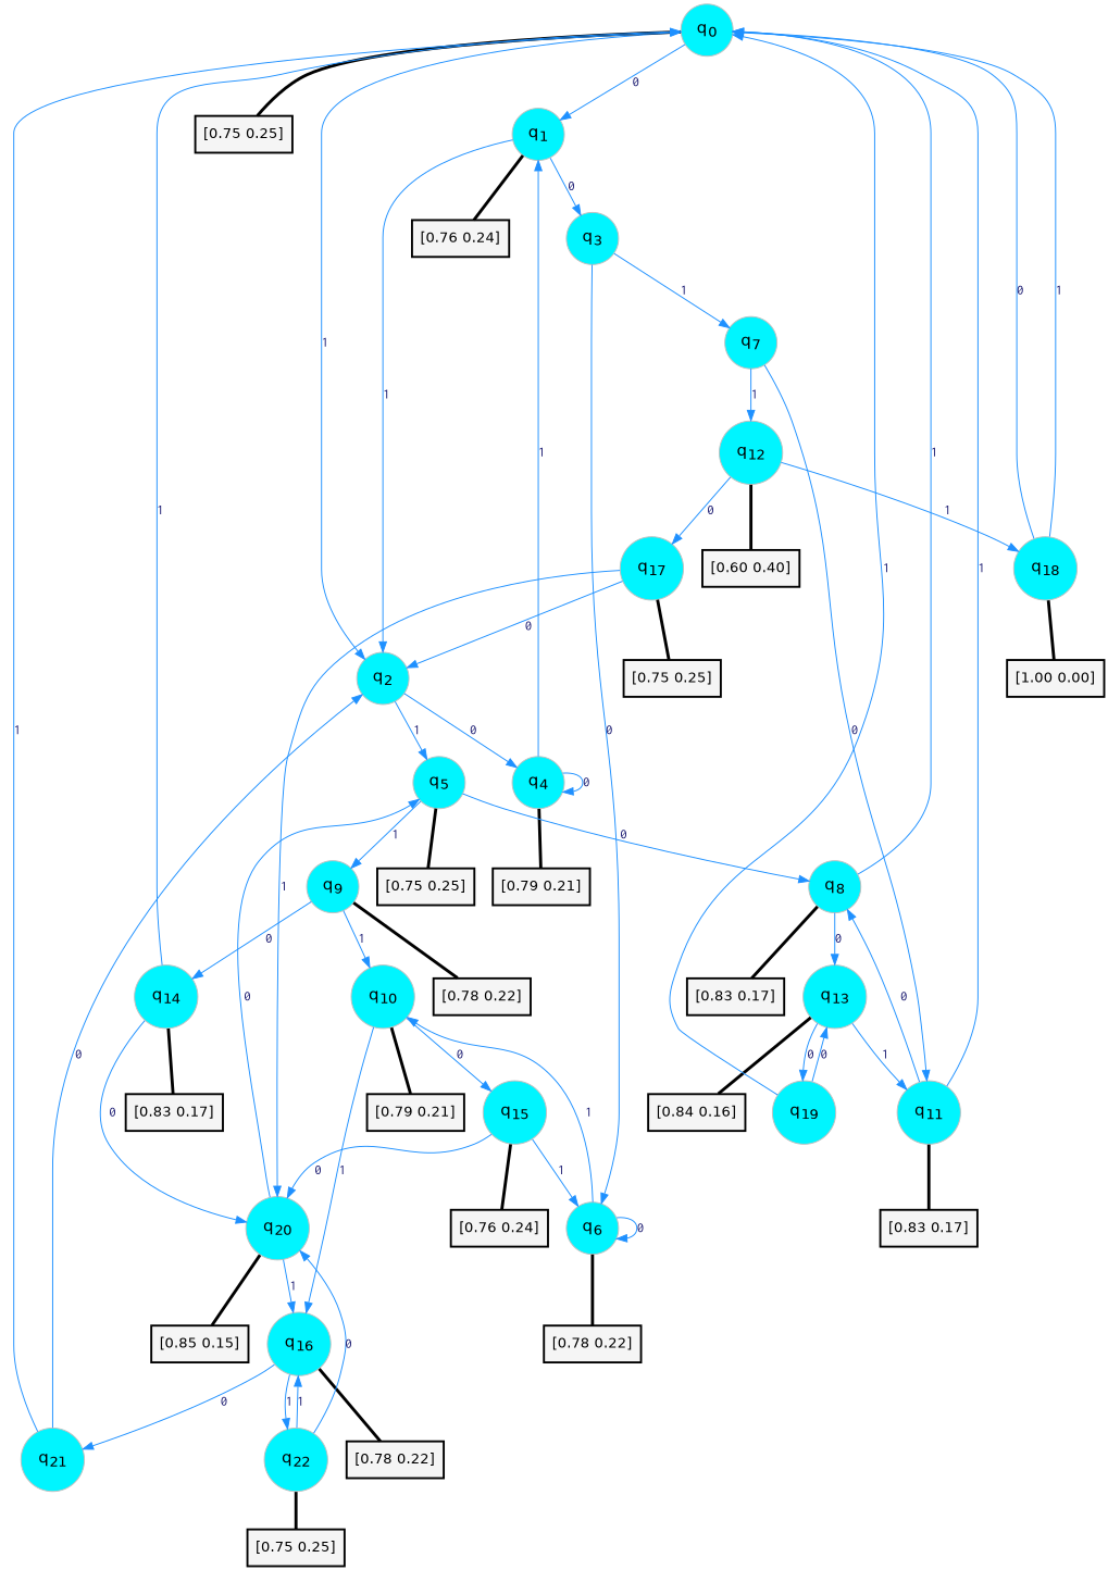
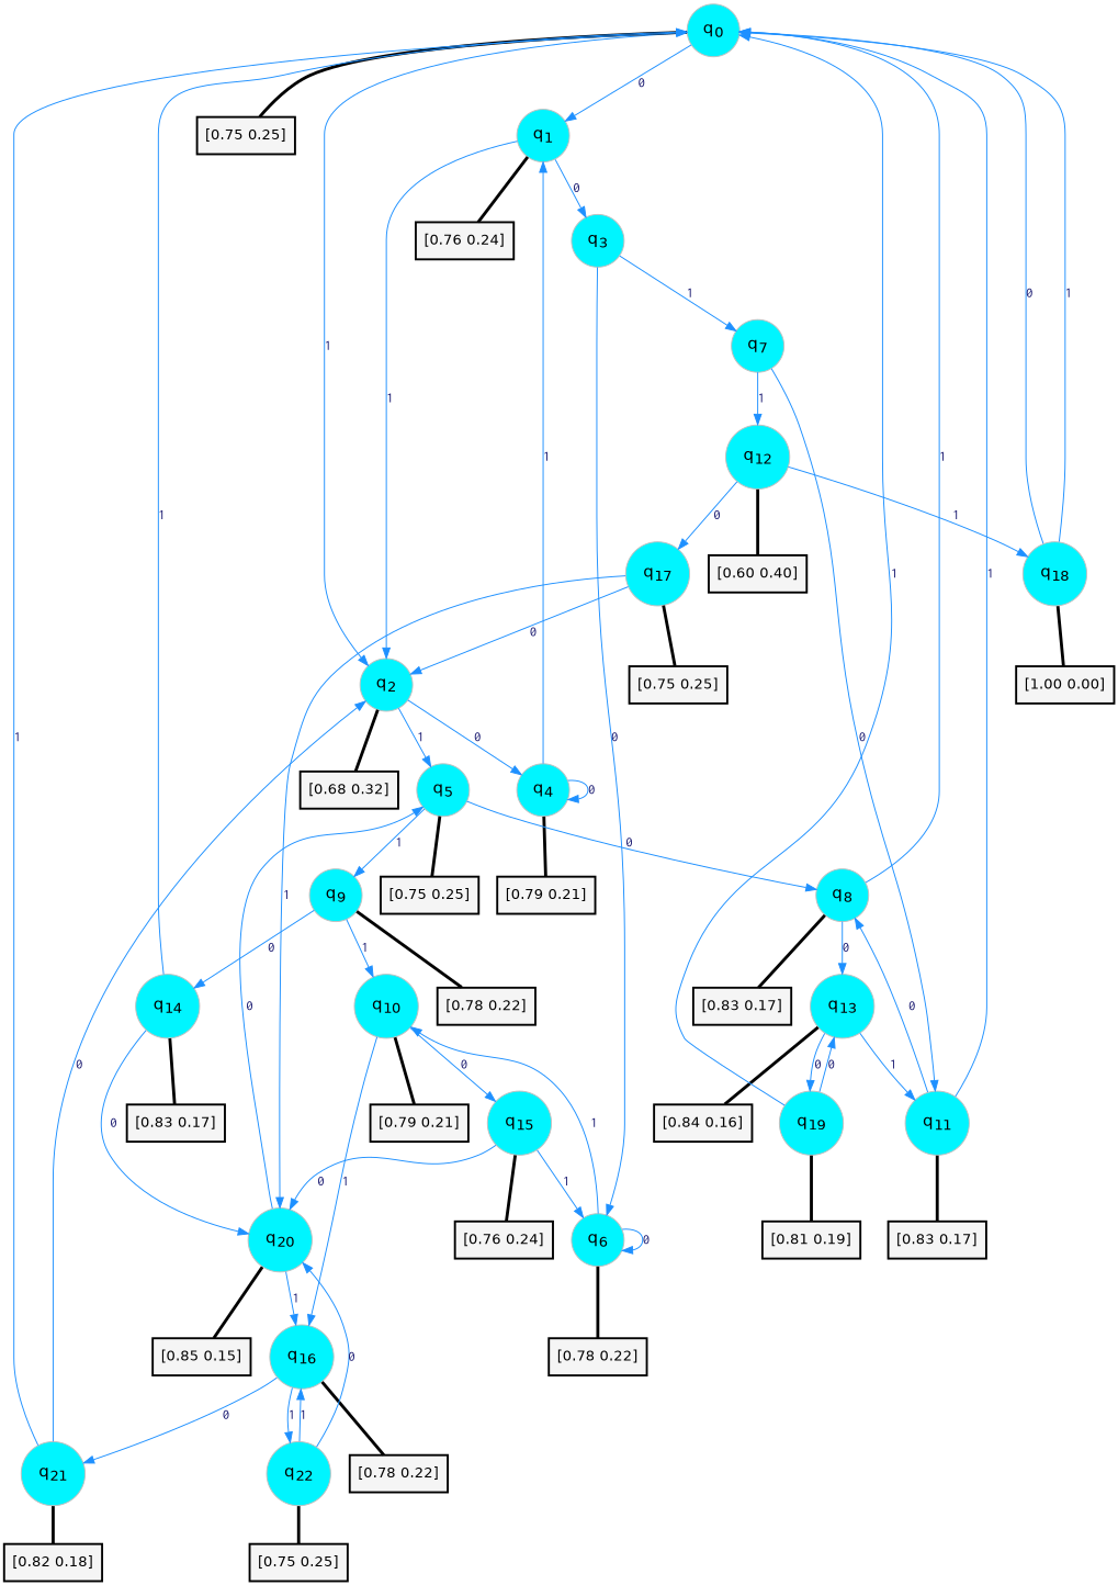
  digraph {
    rankdir=TD
    node [color=gray fillcolor=turquoise1 fontcolor=black fontname=Helvetica fontsize=16 fontweight=bold shape=circle style=filled]
    edge [arrowsize=1 color=dodgerblue1 fontcolor=midnightblue fontname=courier fontweight=bold penwidth=1 style=solid weight=20]
    n1 [label=<q<SUB>0</SUB>>]
    n2 [label=<q<SUB>1</SUB>>]
    n3 [label=<q<SUB>2</SUB>>]
    n4 [color=black fillcolor=whitesmoke fontsize=14 label="[0.75 0.25]" penwidth=2 shape=box]
    n5 [label=<q<SUB>3</SUB>>]
    n6 [color=black fillcolor=whitesmoke fontsize=14 label="[0.76 0.24]" penwidth=2 shape=box]
    n7 [label=<q<SUB>4</SUB>>]
    n8 [label=<q<SUB>5</SUB>>]
+   n9 [color=black fillcolor=whitesmoke fontsize=14 label="[0.68 0.32]" penwidth=2 shape=box]
    n10 [label=<q<SUB>6</SUB>>]
    n11 [label=<q<SUB>7</SUB>>]
    n12 [color=black fillcolor=whitesmoke fontsize=14 label="[0.79 0.21]" penwidth=2 shape=box]
    n13 [label=<q<SUB>8</SUB>>]
    n14 [label=<q<SUB>9</SUB>>]
    n15 [color=black fillcolor=whitesmoke fontsize=14 label="[0.75 0.25]" penwidth=2 shape=box]
    n16 [label=<q<SUB>10</SUB>>]
    n17 [color=black fillcolor=whitesmoke fontsize=14 label="[0.78 0.22]" penwidth=2 shape=box]
    n18 [label=<q<SUB>11</SUB>>]
    n19 [label=<q<SUB>12</SUB>>]
    n20 [label=<q<SUB>13</SUB>>]
    n21 [color=black fillcolor=whitesmoke fontsize=14 label="[0.83 0.17]" penwidth=2 shape=box]
    n22 [label=<q<SUB>14</SUB>>]
    n23 [color=black fillcolor=whitesmoke fontsize=14 label="[0.78 0.22]" penwidth=2 shape=box]
    n24 [label=<q<SUB>15</SUB>>]
    n25 [label=<q<SUB>16</SUB>>]
    n26 [color=black fillcolor=whitesmoke fontsize=14 label="[0.79 0.21]" penwidth=2 shape=box]
    n27 [color=black fillcolor=whitesmoke fontsize=14 label="[0.83 0.17]" penwidth=2 shape=box]
    n28 [label=<q<SUB>17</SUB>>]
    n29 [label=<q<SUB>18</SUB>>]
    n30 [color=black fillcolor=whitesmoke fontsize=14 label="[0.60 0.40]" penwidth=2 shape=box]
    n31 [label=<q<SUB>19</SUB>>]
    n32 [color=black fillcolor=whitesmoke fontsize=14 label="[0.84 0.16]" penwidth=2 shape=box]
    n33 [label=<q<SUB>20</SUB>>]
    n34 [color=black fillcolor=whitesmoke fontsize=14 label="[0.83 0.17]" penwidth=2 shape=box]
    n35 [color=black fillcolor=whitesmoke fontsize=14 label="[0.76 0.24]" penwidth=2 shape=box]
    n36 [label=<q<SUB>21</SUB>>]
    n37 [label=<q<SUB>22</SUB>>]
    n38 [color=black fillcolor=whitesmoke fontsize=14 label="[0.78 0.22]" penwidth=2 shape=box]
    n39 [color=black fillcolor=whitesmoke fontsize=14 label="[0.75 0.25]" penwidth=2 shape=box]
    n40 [color=black fillcolor=whitesmoke fontsize=14 label="[1.00 0.00]" penwidth=2 shape=box]
+   n41 [color=black fillcolor=whitesmoke fontsize=14 label="[0.81 0.19]" penwidth=2 shape=box]
    n42 [color=black fillcolor=whitesmoke fontsize=14 label="[0.85 0.15]" penwidth=2 shape=box]
+   n43 [color=black fillcolor=whitesmoke fontsize=14 label="[0.82 0.18]" penwidth=2 shape=box]
    n44 [color=black fillcolor=whitesmoke fontsize=14 label="[0.75 0.25]" penwidth=2 shape=box]
    n1 -> n2 [label=0]
    n1 -> n3 [label=1]
    n1 -> n4 [arrowhead=none color=black penwidth=3]
    n2 -> n3 [label=1]
    n2 -> n5 [label=0]
    n2 -> n6 [arrowhead=none color=black penwidth=3]
    n3 -> n7 [label=0]
    n3 -> n8 [label=1]
+   n3 -> n9 [arrowhead=none color=black penwidth=3]
    n5 -> n10 [label=0]
    n5 -> n11 [label=1]
    n7 -> n2 [label=1]
    n7 -> n7 [label=0]
    n7 -> n12 [arrowhead=none color=black penwidth=3]
    n8 -> n13 [label=0]
    n8 -> n14 [label=1]
    n8 -> n15 [arrowhead=none color=black penwidth=3]
    n10 -> n10 [label=0]
    n10 -> n16 [label=1]
    n10 -> n17 [arrowhead=none color=black penwidth=3]
    n11 -> n18 [label=0]
    n11 -> n19 [label=1]
    n13 -> n1 [label=1]
    n13 -> n20 [label=0]
    n13 -> n21 [arrowhead=none color=black penwidth=3]
    n14 -> n16 [label=1]
    n14 -> n22 [label=0]
    n14 -> n23 [arrowhead=none color=black penwidth=3]
    n16 -> n24 [label=0]
    n16 -> n25 [label=1]
    n16 -> n26 [arrowhead=none color=black penwidth=3]
    n18 -> n1 [label=1]
    n18 -> n13 [label=0]
    n18 -> n27 [arrowhead=none color=black penwidth=3]
    n19 -> n28 [label=0]
    n19 -> n29 [label=1]
    n19 -> n30 [arrowhead=none color=black penwidth=3]
    n20 -> n18 [label=1]
    n20 -> n31 [label=0]
    n20 -> n32 [arrowhead=none color=black penwidth=3]
    n22 -> n1 [label=1]
    n22 -> n33 [label=0]
    n22 -> n34 [arrowhead=none color=black penwidth=3]
    n24 -> n10 [label=1]
    n24 -> n33 [label=0]
    n24 -> n35 [arrowhead=none color=black penwidth=3]
    n25 -> n36 [label=0]
    n25 -> n37 [label=1]
    n25 -> n38 [arrowhead=none color=black penwidth=3]
    n28 -> n3 [label=0]
    n28 -> n33 [label=1]
    n28 -> n39 [arrowhead=none color=black penwidth=3]
    n29 -> n1 [label=0]
    n29 -> n1 [label=1]
    n29 -> n40 [arrowhead=none color=black penwidth=3]
    n31 -> n1 [label=1]
    n31 -> n20 [label=0]
+   n31 -> n41 [arrowhead=none color=black penwidth=3]
    n33 -> n8 [label=0]
    n33 -> n25 [label=1]
    n33 -> n42 [arrowhead=none color=black penwidth=3]
    n36 -> n1 [label=1]
    n36 -> n3 [label=0]
+   n36 -> n43 [arrowhead=none color=black penwidth=3]
    n37 -> n25 [label=1]
    n37 -> n33 [label=0]
    n37 -> n44 [arrowhead=none color=black penwidth=3]
  }
